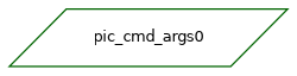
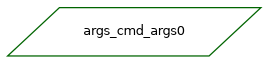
  digraph {
    rankdir=LR
-   n1 [color=darkgreen fillcolor=white fontname=Helvetica fontsize=10 height=0.2 label=pic_cmd_args0 shape=parallelogram style=filled width=0.4]
+   n1 [color=darkgreen fillcolor=white fontname=Helvetica fontsize=10 height=0.2 label=args_cmd_args0 shape=parallelogram style=filled width=0.4]
  }
